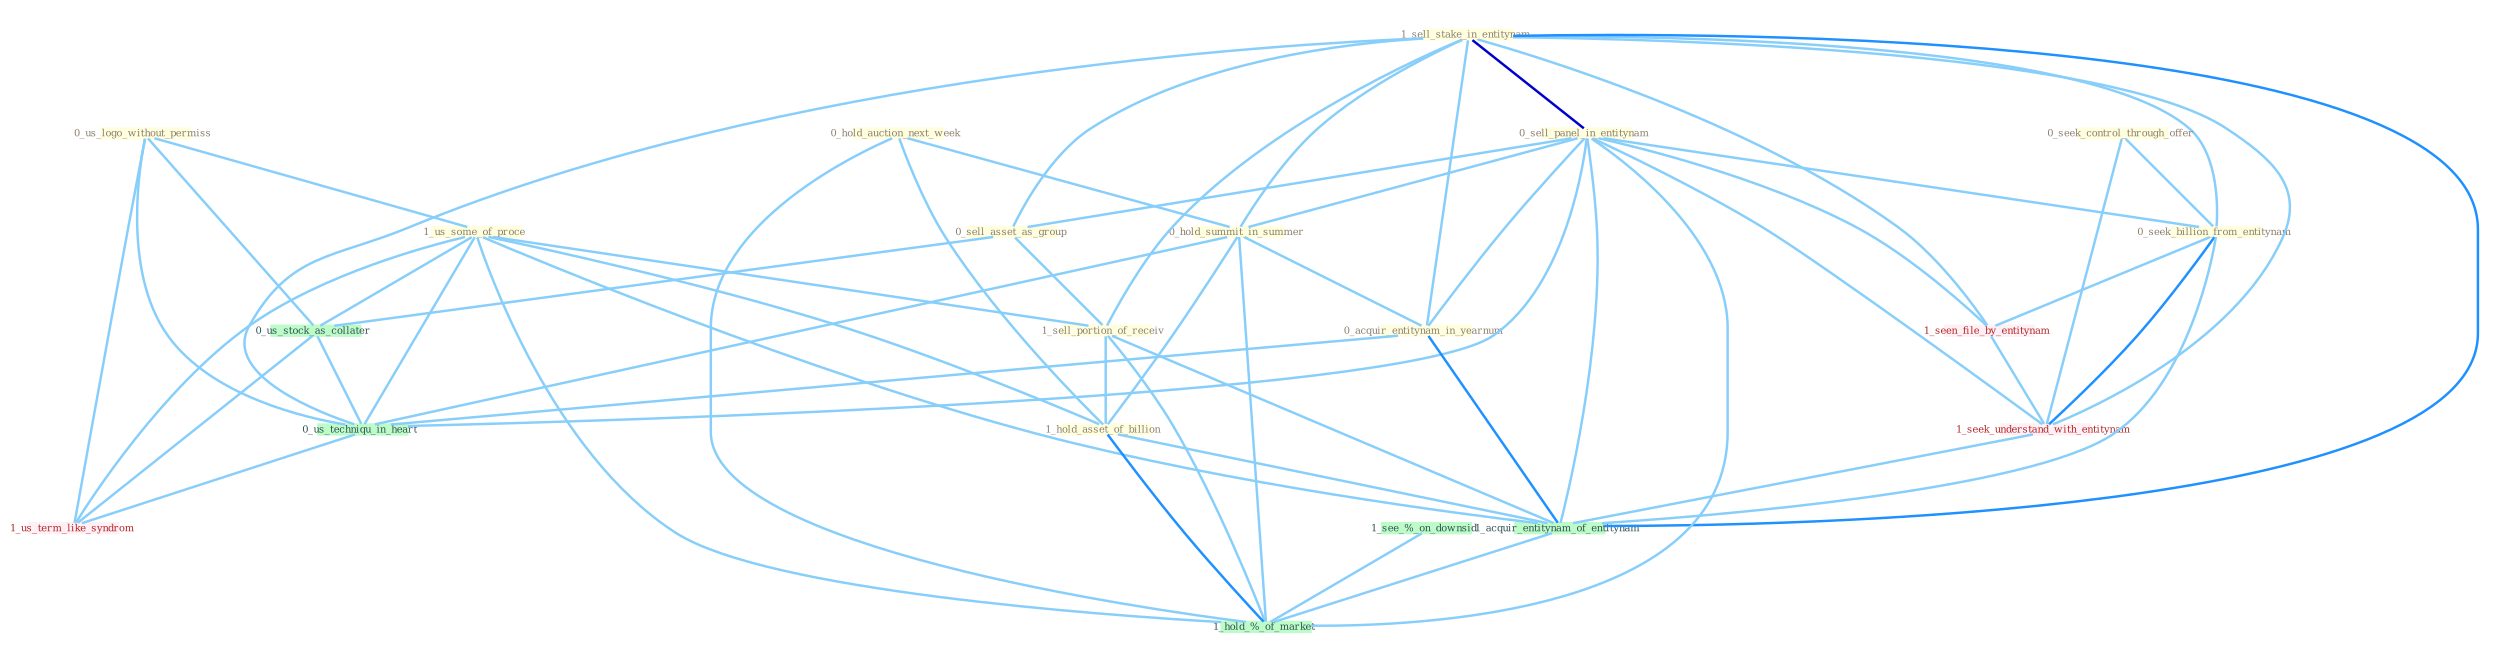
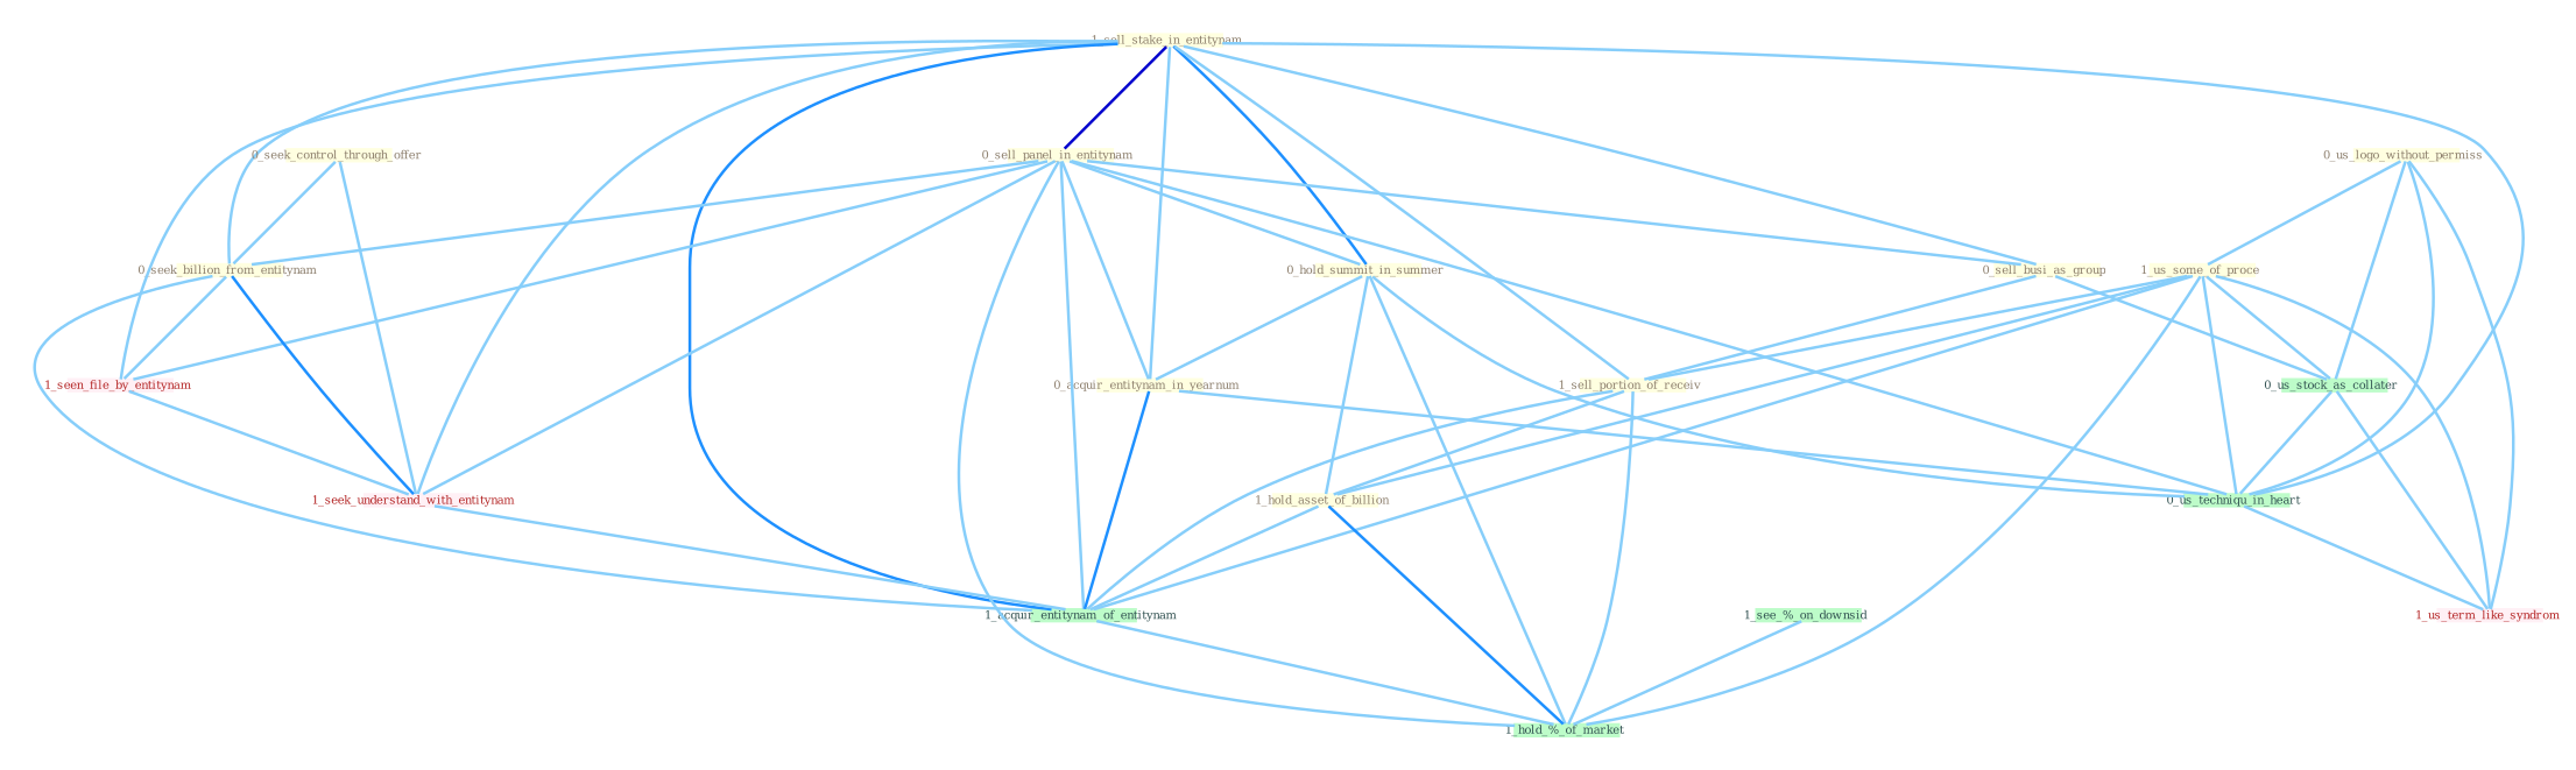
  graph {
    node [color="#ffffe0" fixedsize=true fontcolor="#8b7d6b" fontsize=4 shape=polygon style=filled]
    edge [color="#87cefa" w=1]
    "0_us_logo_without_permiss " [height=.06 width=.5]
-   "0_hold_auction_next_week " [height=.06 width=.5]
    "1_sell_stake_in_entitynam " [height=.06 width=.5]
    "0_seek_control_through_offer " [height=.06 width=.5]
    "0_sell_panel_in_entitynam " [height=.06 width=.5]
-   "0_sell_busi_as_group " [height=.06 width=.5 label="0_sell_asset_as_group"]
+   "0_sell_busi_as_group " [height=.06 width=.5]
    "0_hold_summit_in_summer " [height=.06 width=.5]
    "1_us_some_of_proce " [height=.06 width=.5]
    "0_seek_billion_from_entitynam " [height=.06 width=.5]
    "0_acquir_entitynam_in_yearnum " [height=.06 width=.5]
    "1_sell_portion_of_receiv " [height=.06 width=.5]
    "1_hold_asset_of_billion " [height=.06 width=.5]
    "1_seen_file_by_entitynam " [color="#fff0f5" fontcolor="#b22222" height=.06 width=.5]
    "1_seek_understand_with_entitynam " [color="#fff0f5" fontcolor="#b22222" height=.06 width=.5]
    "1_us_term_like_syndrom " [color="#fff0f5" fontcolor="#b22222" height=.06 width=.5]
    "0_us_stock_as_collater " [color="#BDFCC9" fontcolor="#2f4f4f" height=.06 width=.5]
    "0_us_techniqu_in_heart " [color="#BDFCC9" fontcolor="#2f4f4f" height=.06 width=.5]
    "1_hold_%_of_market " [color="#BDFCC9" fontcolor="#2f4f4f" height=.06 width=.5]
    "1_acquir_entitynam_of_entitynam " [color="#BDFCC9" fontcolor="#2f4f4f" height=.06 width=.5]
    "1_see_%_on_downsid " [color="#BDFCC9" fontcolor="#2f4f4f" height=.06 width=.5]
    subgraph sub_1 {
      "0_us_logo_without_permiss "
-     "0_hold_auction_next_week "
      "1_sell_stake_in_entitynam "
      "0_seek_control_through_offer "
      "0_sell_panel_in_entitynam "
      "0_sell_busi_as_group "
      "0_hold_summit_in_summer "
      "1_us_some_of_proce "
      "0_seek_billion_from_entitynam "
      "0_acquir_entitynam_in_yearnum "
      "1_sell_portion_of_receiv "
      "1_hold_asset_of_billion "
    }
    subgraph sub_2 {
      "1_seen_file_by_entitynam "
      "1_seek_understand_with_entitynam "
      "1_us_term_like_syndrom "
    }
    "0_us_logo_without_permiss " -- "1_us_some_of_proce "
    "0_us_logo_without_permiss " -- "1_us_term_like_syndrom "
    "0_us_logo_without_permiss " -- "0_us_stock_as_collater "
    "0_us_logo_without_permiss " -- "0_us_techniqu_in_heart "
-   "0_hold_auction_next_week " -- "0_hold_summit_in_summer "
-   "0_hold_auction_next_week " -- "1_hold_asset_of_billion "
-   "0_hold_auction_next_week " -- "1_hold_%_of_market "
    "1_sell_stake_in_entitynam " -- "0_sell_panel_in_entitynam " [color="#0000cd" w=3]
    "1_sell_stake_in_entitynam " -- "0_sell_busi_as_group "
-   "1_sell_stake_in_entitynam " -- "0_hold_summit_in_summer "
+   "1_sell_stake_in_entitynam " -- "0_hold_summit_in_summer " [color="#1e90ff"]
    "1_sell_stake_in_entitynam " -- "0_seek_billion_from_entitynam "
    "1_sell_stake_in_entitynam " -- "0_acquir_entitynam_in_yearnum "
    "1_sell_stake_in_entitynam " -- "1_sell_portion_of_receiv "
    "1_sell_stake_in_entitynam " -- "1_seen_file_by_entitynam "
    "1_sell_stake_in_entitynam " -- "1_seek_understand_with_entitynam "
    "1_sell_stake_in_entitynam " -- "0_us_techniqu_in_heart "
    "1_sell_stake_in_entitynam " -- "1_acquir_entitynam_of_entitynam " [color="#1e90ff"]
    "0_seek_control_through_offer " -- "0_seek_billion_from_entitynam "
    "0_seek_control_through_offer " -- "1_seek_understand_with_entitynam "
    "0_sell_panel_in_entitynam " -- "0_sell_busi_as_group "
    "0_sell_panel_in_entitynam " -- "0_hold_summit_in_summer "
    "0_sell_panel_in_entitynam " -- "0_seek_billion_from_entitynam "
    "0_sell_panel_in_entitynam " -- "0_acquir_entitynam_in_yearnum "
    "0_sell_panel_in_entitynam " -- "1_seen_file_by_entitynam "
    "0_sell_panel_in_entitynam " -- "1_seek_understand_with_entitynam "
    "0_sell_panel_in_entitynam " -- "0_us_techniqu_in_heart "
    "0_sell_panel_in_entitynam " -- "1_hold_%_of_market "
    "0_sell_panel_in_entitynam " -- "1_acquir_entitynam_of_entitynam "
    "0_sell_busi_as_group " -- "1_sell_portion_of_receiv "
    "0_sell_busi_as_group " -- "0_us_stock_as_collater "
    "0_hold_summit_in_summer " -- "0_acquir_entitynam_in_yearnum "
    "0_hold_summit_in_summer " -- "1_hold_asset_of_billion "
    "0_hold_summit_in_summer " -- "0_us_techniqu_in_heart "
    "0_hold_summit_in_summer " -- "1_hold_%_of_market "
    "1_us_some_of_proce " -- "1_sell_portion_of_receiv "
    "1_us_some_of_proce " -- "1_hold_asset_of_billion "
    "1_us_some_of_proce " -- "1_us_term_like_syndrom "
    "1_us_some_of_proce " -- "0_us_stock_as_collater "
    "1_us_some_of_proce " -- "0_us_techniqu_in_heart "
    "1_us_some_of_proce " -- "1_hold_%_of_market "
    "1_us_some_of_proce " -- "1_acquir_entitynam_of_entitynam "
    "0_seek_billion_from_entitynam " -- "1_seen_file_by_entitynam "
    "0_seek_billion_from_entitynam " -- "1_seek_understand_with_entitynam " [color="#1e90ff" w=2]
    "0_seek_billion_from_entitynam " -- "1_acquir_entitynam_of_entitynam "
    "0_acquir_entitynam_in_yearnum " -- "0_us_techniqu_in_heart "
    "0_acquir_entitynam_in_yearnum " -- "1_acquir_entitynam_of_entitynam " [color="#1e90ff" w=2]
    "1_sell_portion_of_receiv " -- "1_hold_asset_of_billion "
    "1_sell_portion_of_receiv " -- "1_hold_%_of_market "
    "1_sell_portion_of_receiv " -- "1_acquir_entitynam_of_entitynam "
    "1_hold_asset_of_billion " -- "1_hold_%_of_market " [color="#1e90ff" w=2]
    "1_hold_asset_of_billion " -- "1_acquir_entitynam_of_entitynam "
    "1_seen_file_by_entitynam " -- "1_seek_understand_with_entitynam "
    "1_seek_understand_with_entitynam " -- "1_acquir_entitynam_of_entitynam "
    "0_us_stock_as_collater " -- "1_us_term_like_syndrom "
    "0_us_stock_as_collater " -- "0_us_techniqu_in_heart "
    "0_us_techniqu_in_heart " -- "1_us_term_like_syndrom "
    "1_acquir_entitynam_of_entitynam " -- "1_hold_%_of_market "
    "1_see_%_on_downsid " -- "1_hold_%_of_market "
  }
